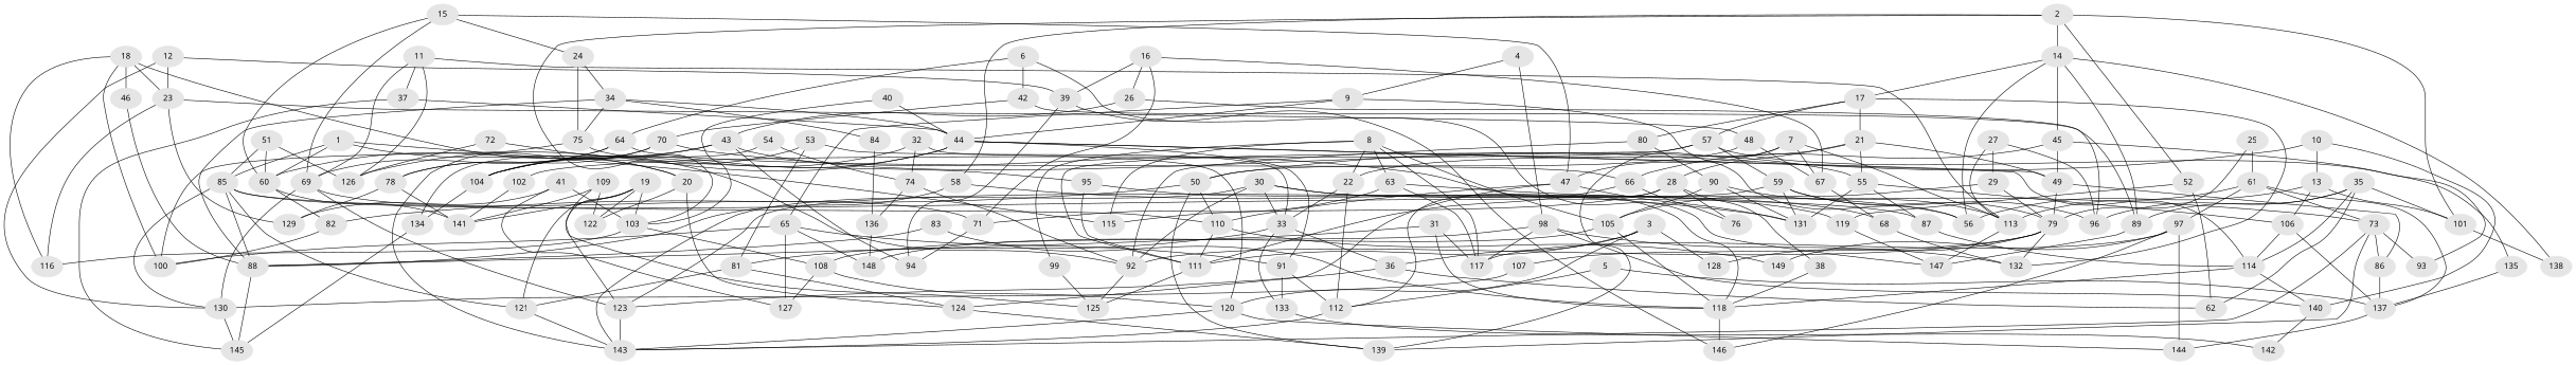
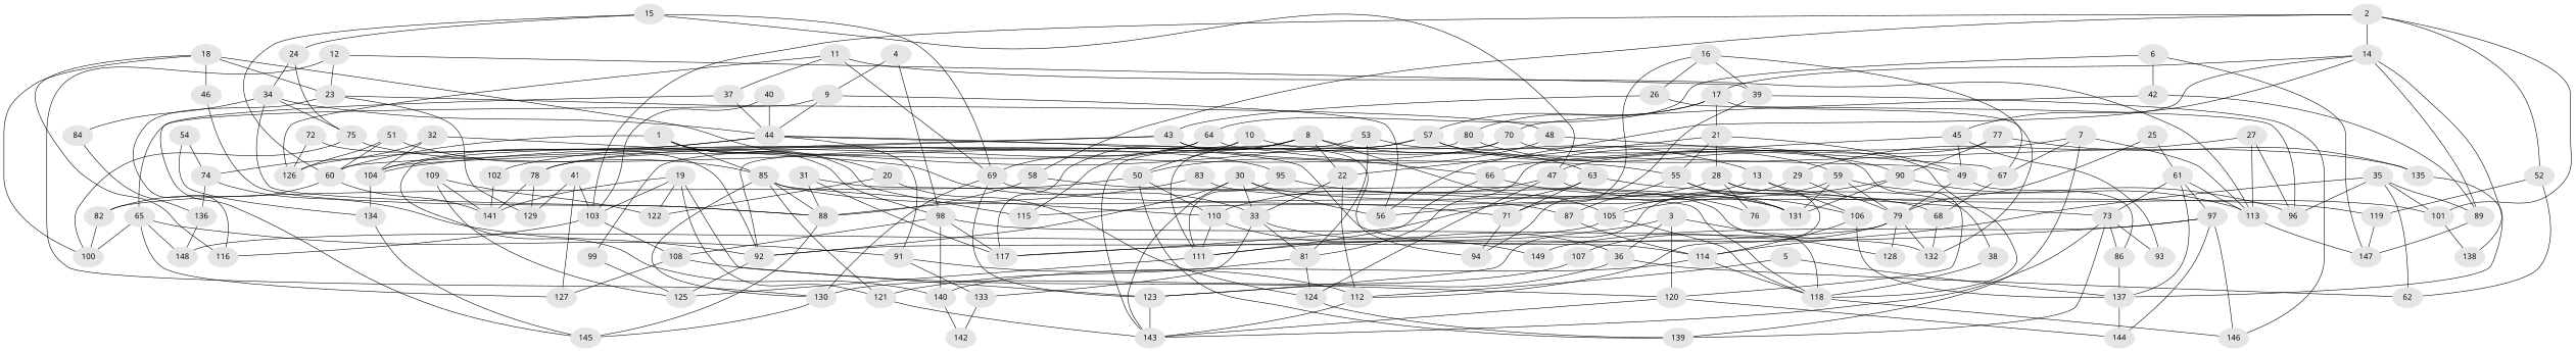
  graph {
    fontname="Noto Sans"
    node [color=gray90 fontname="Noto Sans" style=filled]
    edge [fontname="Noto Sans"]
    1
    60
    85
    98
    115
    141
    82
    130
    121
    88
    110
    87
    117
    140
    132
    108
    2
    14
    52
    58
    101
    103
    56
    17
    45
    89
    138
    62
    119
    131
    116
    3
    36
    111
    120
    128
    123
    125
    143
    144
    4
    9
    44
    65
    5
    112
    137
    6
    42
    64
    147
    70
    69
    66
    78
    7
    47
    67
    113
    139
    124
    68
    8
    22
    63
    99
    105
    33
    71
    73
    118
    148
    126
    49
    104
    114
    91
    100
    127
    10
    13
    50
    106
    142
    11
    37
    145
    12
    23
    39
    48
    129
    94
    146
    21
    57
    80
    93
    15
    24
    34
    75
    16
    26
    43
    96
    28
    55
    59
    102
    135
    92
    90
    18
    20
    46
    122
    19
    38
    76
    79
    86
    81
    133
    84
    95
    25
    61
    97
    107
    27
    29
    30
    31
    32
    74
    136
    134
    35
    40
    41
    149
    51
    83
    53
    54
    72
+   77
    109
    1 -- 60
    1 -- 85
-   1 -- 20
+   1 -- 98
    1 -- 115
    60 -- 141
    60 -- 82
    85 -- 130
    85 -- 121
    85 -- 88
    85 -- 110
    85 -- 87
    98 -- 117
    98 -- 140
    98 -- 132
    98 -- 108
    82 -- 100
    130 -- 145
    121 -- 143
    88 -- 145
    110 -- 111
    110 -- 149
    87 -- 114
    140 -- 142
    108 -- 120
    108 -- 127
    2 -- 14
    2 -- 52
    2 -- 58
    2 -- 101
    2 -- 103
    14 -- 56
    14 -- 17
    14 -- 45
    14 -- 89
    14 -- 138
    52 -- 62
    52 -- 119
    58 -- 88
    58 -- 131
    101 -- 138
    103 -- 108
    103 -- 116
    17 -- 132
    17 -- 21
    17 -- 57
    17 -- 80
    45 -- 66
    45 -- 49
    45 -- 93
    89 -- 147
    119 -- 147
    3 -- 36
    3 -- 111
    3 -- 120
    3 -- 128
    36 -- 62
    36 -- 123
    111 -- 125
    120 -- 143
    120 -- 144
    123 -- 143
    4 -- 98
    4 -- 9
    9 -- 56
    9 -- 44
    9 -- 65
    44 -- 126
    44 -- 49
    44 -- 104
    44 -- 114
    44 -- 91
    65 -- 148
    65 -- 91
    65 -- 100
    65 -- 127
    5 -- 112
    5 -- 137
    112 -- 143
    137 -- 144
    6 -- 42
    6 -- 64
    6 -- 147
    42 -- 89
    42 -- 70
    64 -- 69
    64 -- 66
    64 -- 78
    70 -- 143
    70 -- 78
    70 -- 118
    69 -- 130
    69 -- 123
    69 -- 71
    66 -- 111
    66 -- 76
    78 -- 141
    78 -- 129
    7 -- 47
    7 -- 67
    7 -- 113
    7 -- 139
    47 -- 110
    47 -- 131
    47 -- 124
    67 -- 68
    113 -- 147
    124 -- 139
    68 -- 132
    8 -- 115
    8 -- 117
    8 -- 22
    8 -- 63
    8 -- 99
    8 -- 105
    22 -- 112
    22 -- 33
    63 -- 117
    63 -- 71
    63 -- 73
    99 -- 125
    105 -- 118
    105 -- 148
    33 -- 36
    33 -- 81
    33 -- 133
    71 -- 94
    73 -- 143
    73 -- 139
    73 -- 93
    73 -- 86
    118 -- 146
    49 -- 79
    49 -- 86
    104 -- 134
    114 -- 140
    114 -- 118
    91 -- 112
    91 -- 133
    10 -- 140
    10 -- 13
    10 -- 50
    13 -- 101
    13 -- 56
    13 -- 106
    50 -- 82
    50 -- 110
    50 -- 139
    106 -- 137
    106 -- 114
    11 -- 69
    11 -- 113
    11 -- 126
    11 -- 37
    37 -- 44
    37 -- 145
    12 -- 130
    12 -- 23
    12 -- 39
    23 -- 116
    23 -- 48
    23 -- 129
    39 -- 94
    39 -- 146
    48 -- 67
    48 -- 50
    21 -- 22
    21 -- 49
    21 -- 28
    21 -- 55
    57 -- 111
    57 -- 59
    57 -- 102
    57 -- 135
    80 -- 92
    80 -- 90
    15 -- 60
    15 -- 69
    15 -- 47
    15 -- 24
    24 -- 34
    24 -- 75
    34 -- 88
    34 -- 44
    34 -- 75
    34 -- 84
    75 -- 100
    75 -- 95
    16 -- 67
    16 -- 71
    16 -- 39
    16 -- 26
    26 -- 43
    26 -- 96
    43 -- 60
    43 -- 104
    43 -- 94
    43 -- 55
    28 -- 115
    28 -- 112
    28 -- 38
    28 -- 76
    55 -- 87
    55 -- 131
    55 -- 106
    59 -- 131
    59 -- 123
    59 -- 96
    59 -- 79
    102 -- 141
    135 -- 137
    92 -- 125
    90 -- 131
    90 -- 113
    90 -- 105
    18 -- 116
    18 -- 100
    18 -- 23
    18 -- 20
    18 -- 46
    20 -- 124
    20 -- 122
    46 -- 88
    19 -- 141
    19 -- 121
    19 -- 103
    19 -- 123
    19 -- 122
    38 -- 118
    79 -- 132
    79 -- 128
    79 -- 92
    79 -- 107
    86 -- 137
    81 -- 121
    81 -- 124
    133 -- 142
    84 -- 136
    95 -- 119
    95 -- 111
    25 -- 79
    25 -- 61
    61 -- 137
    61 -- 113
    61 -- 73
    61 -- 97
    97 -- 117
    97 -- 144
    97 -- 146
    97 -- 149
    107 -- 130
    27 -- 113
    27 -- 96
    27 -- 29
    29 -- 105
    29 -- 79
    30 -- 56
    30 -- 143
    30 -- 68
    30 -- 33
    30 -- 92
    31 -- 88
    31 -- 117
    31 -- 118
    32 -- 33
    32 -- 104
    32 -- 74
    74 -- 92
    74 -- 136
    136 -- 148
    134 -- 145
    35 -- 101
    35 -- 89
    35 -- 62
    35 -- 114
    35 -- 96
    40 -- 103
    40 -- 44
    41 -- 103
    41 -- 127
    41 -- 129
    51 -- 60
    51 -- 85
    51 -- 126
    83 -- 88
    83 -- 118
    53 -- 120
    53 -- 104
    53 -- 81
    54 -- 74
    54 -- 134
    72 -- 126
    72 -- 92
+   77 -- 135
+   77 -- 90
+   77 -- 81
    109 -- 141
    109 -- 125
    109 -- 122
  }
